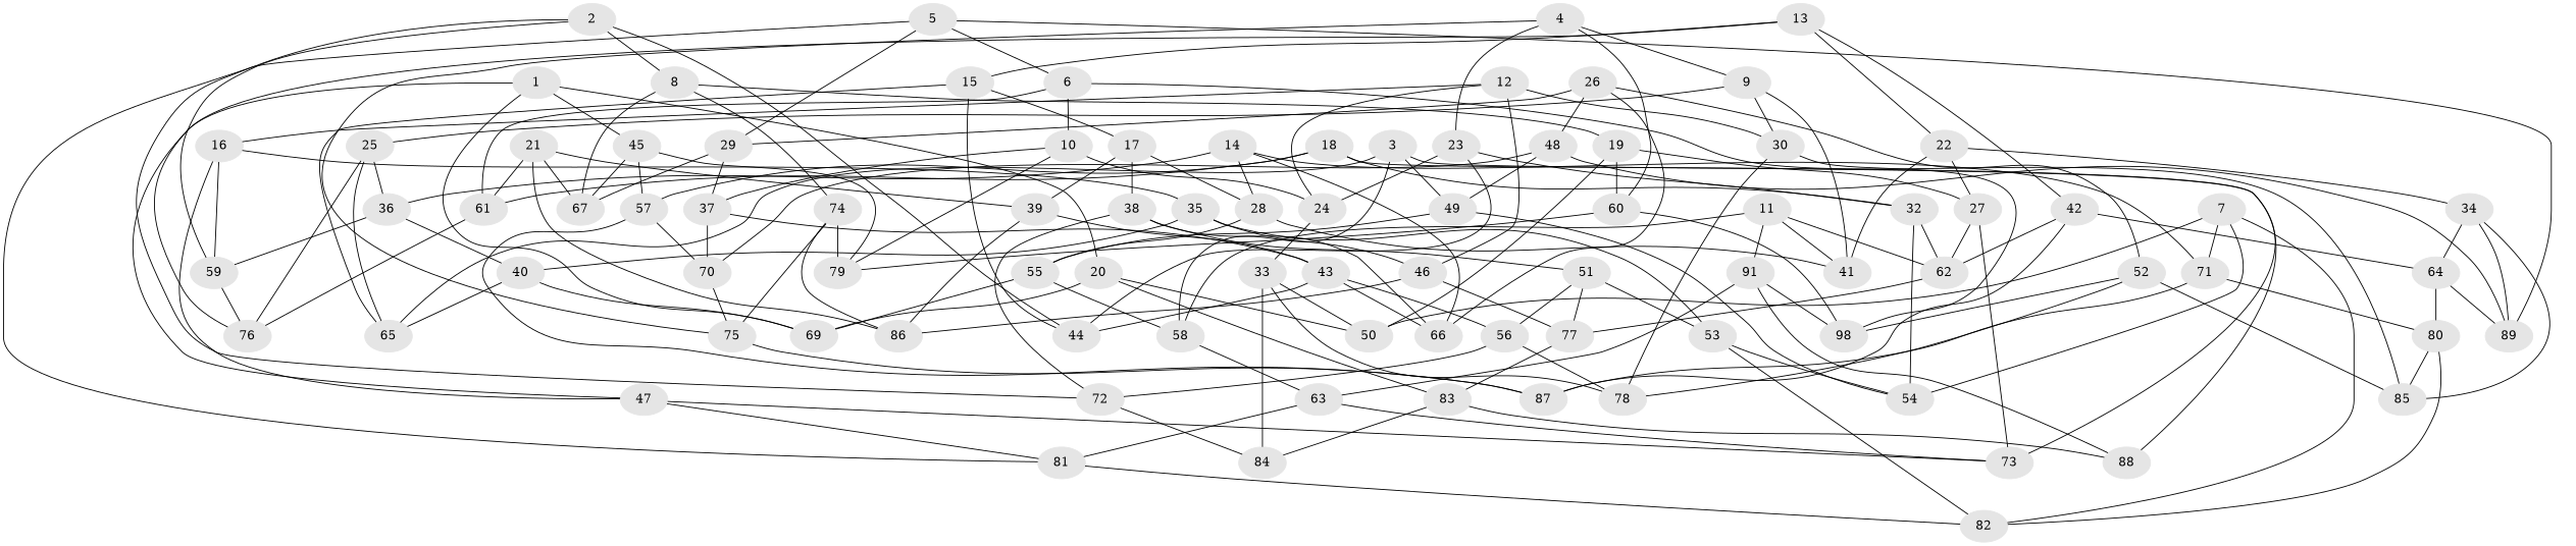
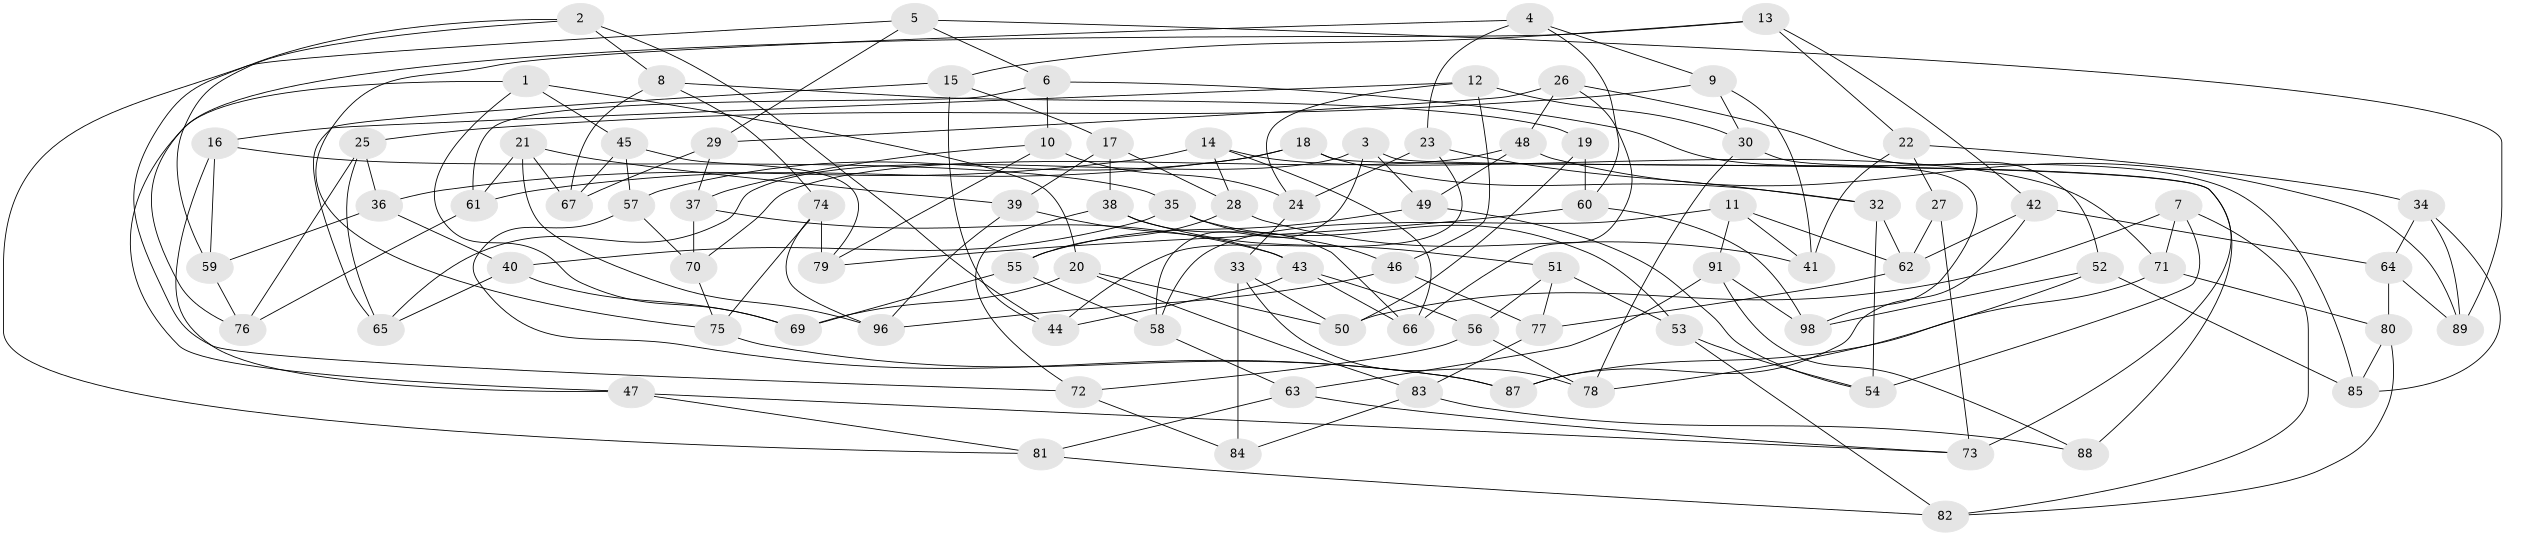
  graph {
    node [color=gray90 style=filled]
    1
    20
    45
    47
    69
    50
    83
    67
    79
    57
    73
    81
    2
    8
    44
    59
    72
    19
    74
    76
    84
    3
    49
    58
    65
    54
    55
    63
    4
    9
    23
    60
    75
    25
    30
    41
    24
    32
    n39 [label=98]
    87
    5
    6
    29
    89
    10
    61
    85
    37
    82
    7
    71
    80
    27
-   86
+   86 [label=96]
    36
    78
    33
    43
    70
    11
    n61 [label=91]
    62
    88
    77
    12
    16
    46
    35
    13
    15
    22
    42
    17
    34
    64
    14
    28
    66
    40
    38
    39
    53
    51
    18
    21
    26
    48
    52
    56
    1 -- 20
    1 -- 45
    1 -- 47
    1 -- 69
    20 -- 69
    20 -- 50
    20 -- 83
    45 -- 67
    45 -- 79
    45 -- 57
    47 -- 73
    47 -- 81
    83 -- 84
    83 -- 88
    57 -- 87
    57 -- 70
    81 -- 82
    2 -- 8
    2 -- 44
    2 -- 59
    2 -- 72
    8 -- 67
    8 -- 19
    8 -- 74
    59 -- 76
    72 -- 84
    19 -- 50
    19 -- 60
-   19 -- 27
    74 -- 79
    74 -- 75
    74 -- 86
    3 -- 73
    3 -- 49
    3 -- 58
    3 -- 65
    49 -- 54
    49 -- 55
    58 -- 63
    55 -- 69
    55 -- 58
    63 -- 73
    63 -- 81
    4 -- 9
    4 -- 23
    4 -- 60
    4 -- 75
    9 -- 25
    9 -- 30
    9 -- 41
    23 -- 44
    23 -- 24
    23 -- 32
    60 -- 79
    60 -- n39
    75 -- 87
    25 -- 76
    25 -- 65
    25 -- 36
    30 -- n39
    30 -- 78
    24 -- 33
    32 -- 54
    32 -- 62
    5 -- 81
    5 -- 6
    5 -- 29
    5 -- 89
    6 -- 10
    6 -- 61
    6 -- 85
    29 -- 67
    29 -- 37
    10 -- 79
    10 -- 24
    10 -- 37
    61 -- 76
    37 -- 43
    37 -- 70
    7 -- 50
    7 -- 54
    7 -- 82
    7 -- 71
    71 -- 87
    71 -- 80
    80 -- 85
    80 -- 82
    27 -- 73
    27 -- 62
    36 -- 59
    36 -- 40
    33 -- 50
    33 -- 84
    33 -- 78
    43 -- 44
    43 -- 66
    43 -- 56
    70 -- 75
    11 -- 58
    11 -- 41
    11 -- n61
    11 -- 62
    n61 -- 63
    n61 -- n39
    n61 -- 88
    62 -- 77
    77 -- 83
    12 -- 30
    12 -- 24
    12 -- 16
    12 -- 46
    16 -- 47
    16 -- 59
    16 -- 35
    46 -- 86
    46 -- 77
    35 -- 46
    35 -- 40
    35 -- 53
    13 -- 76
    13 -- 15
    13 -- 22
    13 -- 42
    15 -- 44
    15 -- 65
    15 -- 17
    22 -- 41
    22 -- 27
    22 -- 34
    42 -- 87
    42 -- 62
    42 -- 64
    17 -- 28
    17 -- 38
    17 -- 39
    34 -- 89
    34 -- 85
    34 -- 64
    64 -- 89
    64 -- 80
    14 -- 71
    14 -- 36
    14 -- 28
    14 -- 66
    28 -- 55
    28 -- 41
    40 -- 69
    40 -- 65
    38 -- 72
    38 -- 66
    38 -- 51
    39 -- 86
    39 -- 43
    53 -- 54
    53 -- 82
    51 -- 77
    51 -- 53
    51 -- 56
    18 -- 57
    18 -- 32
    18 -- 61
    18 -- 88
    21 -- 67
    21 -- 61
    21 -- 86
    21 -- 39
    26 -- 29
    26 -- 66
    26 -- 48
    26 -- 52
    48 -- 49
    48 -- 89
    48 -- 70
    52 -- n39
    52 -- 85
    52 -- 78
    56 -- 72
    56 -- 78
  }
